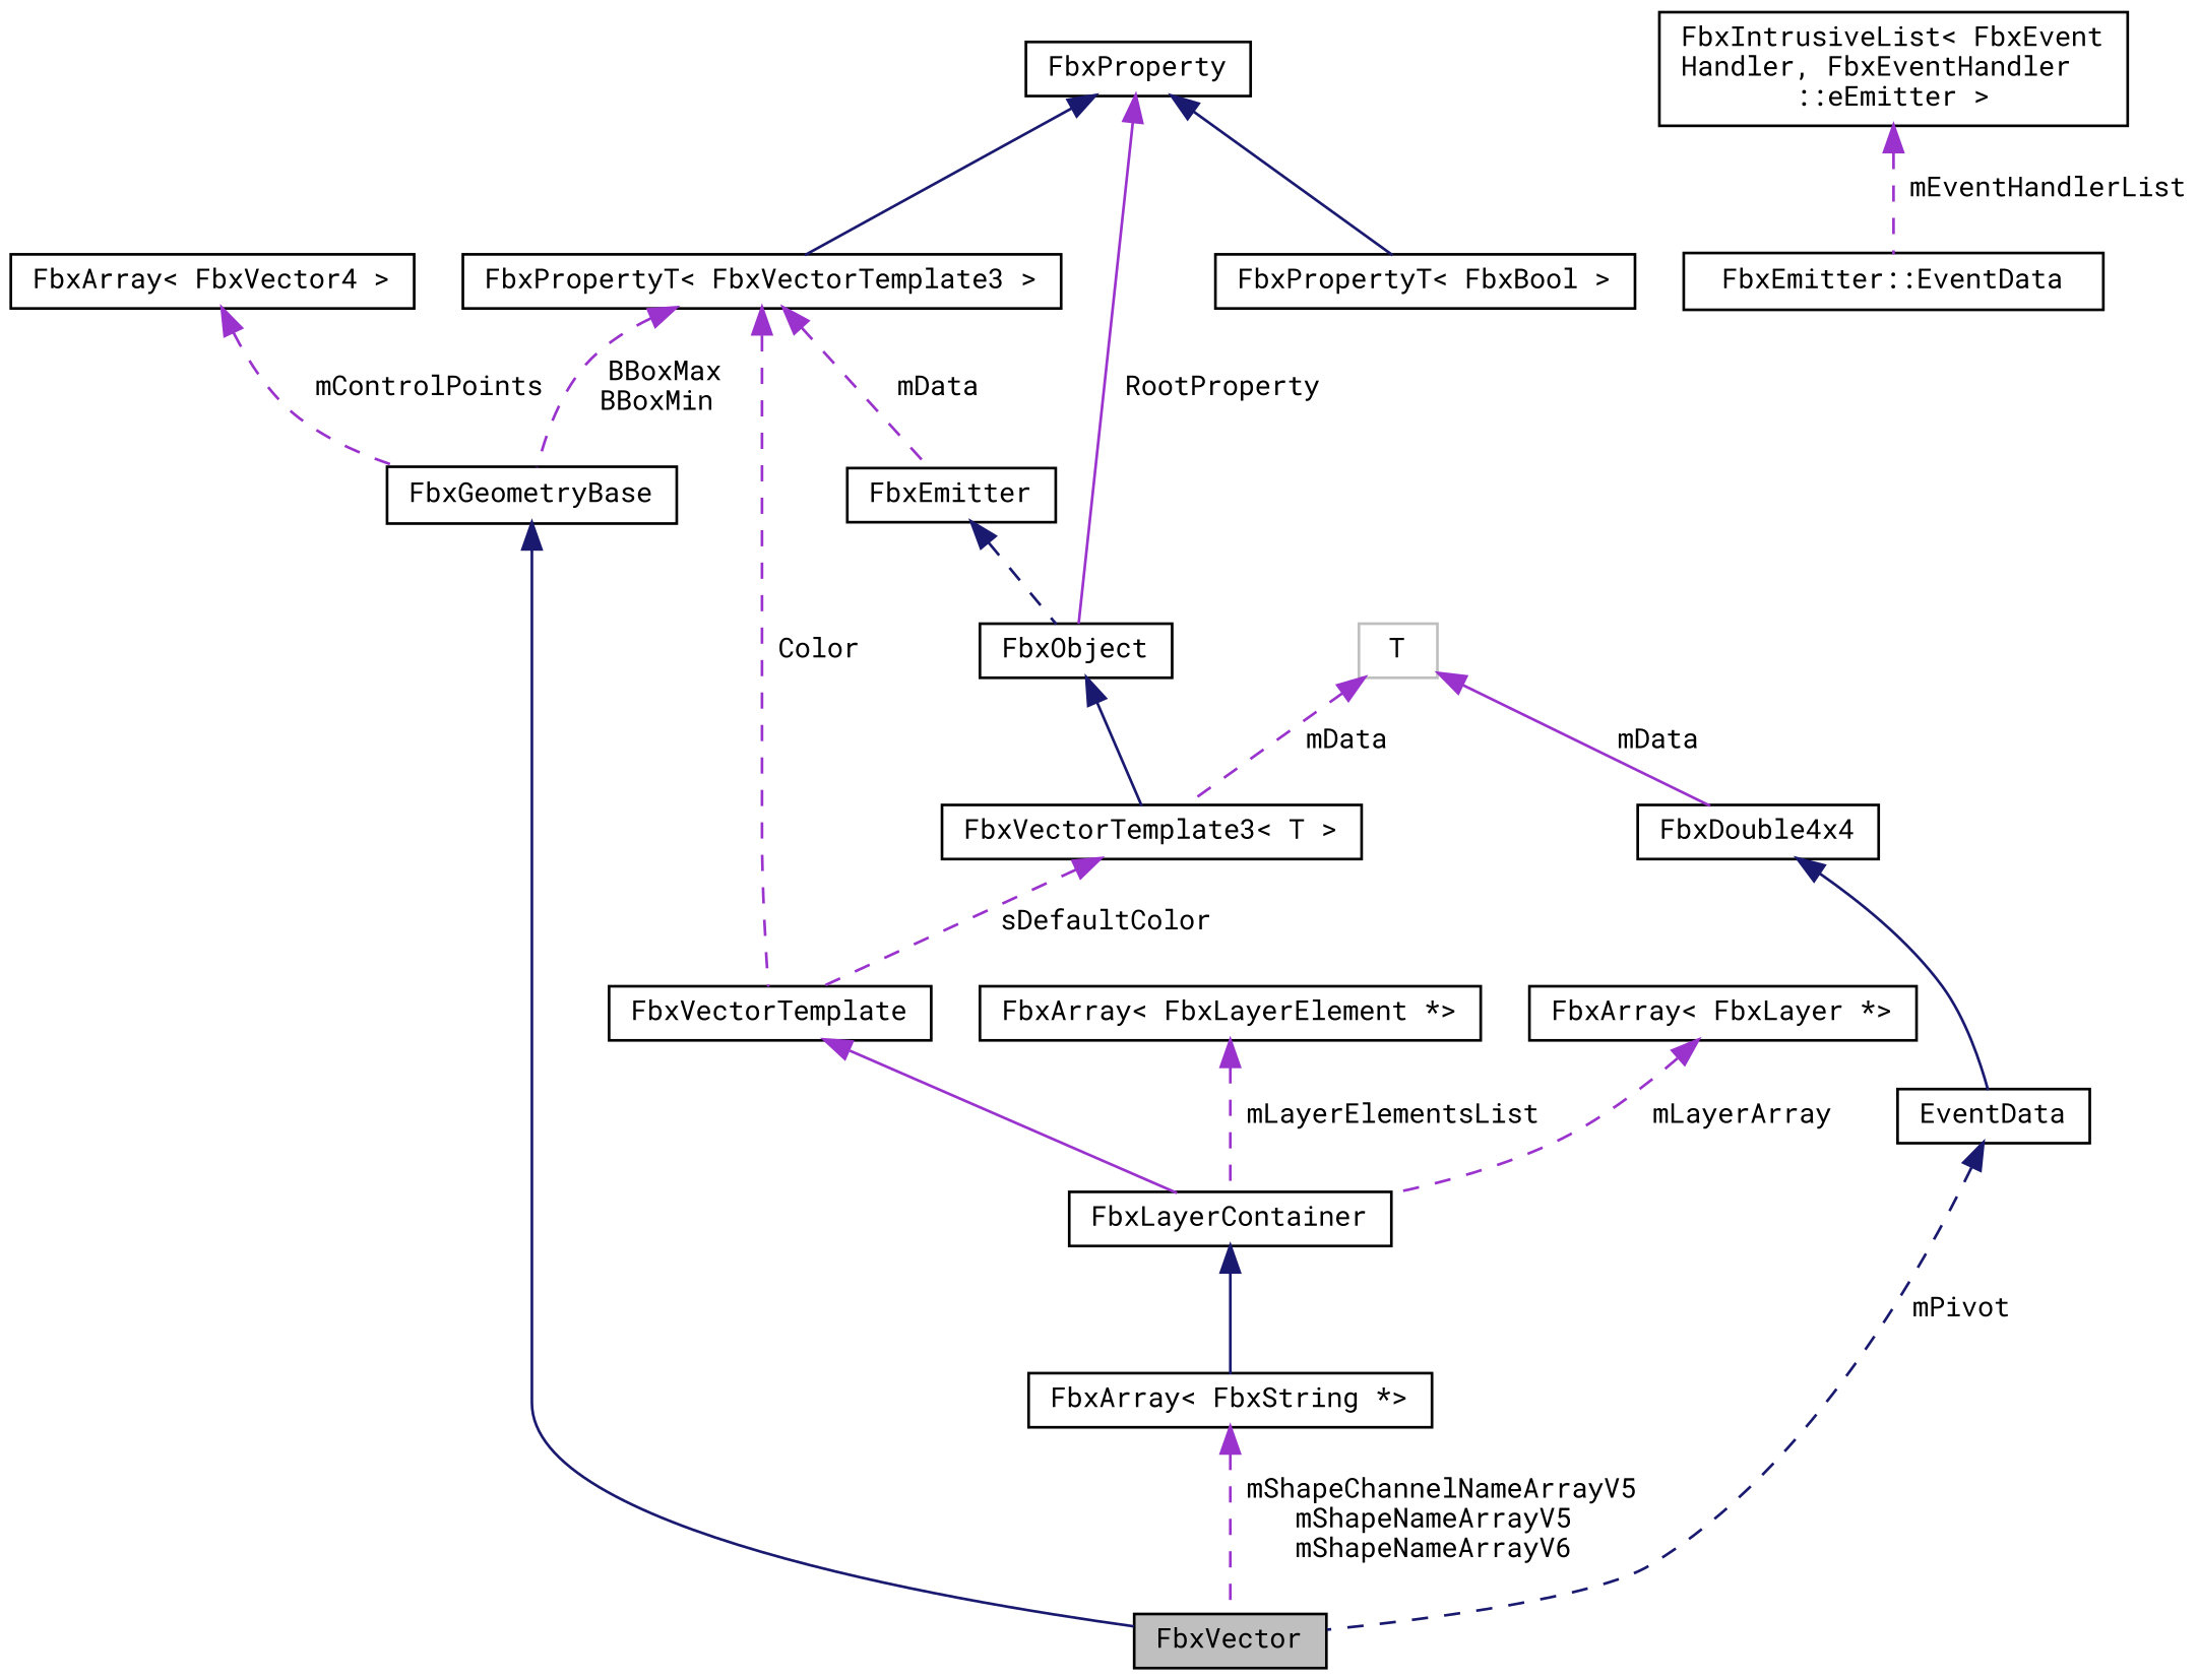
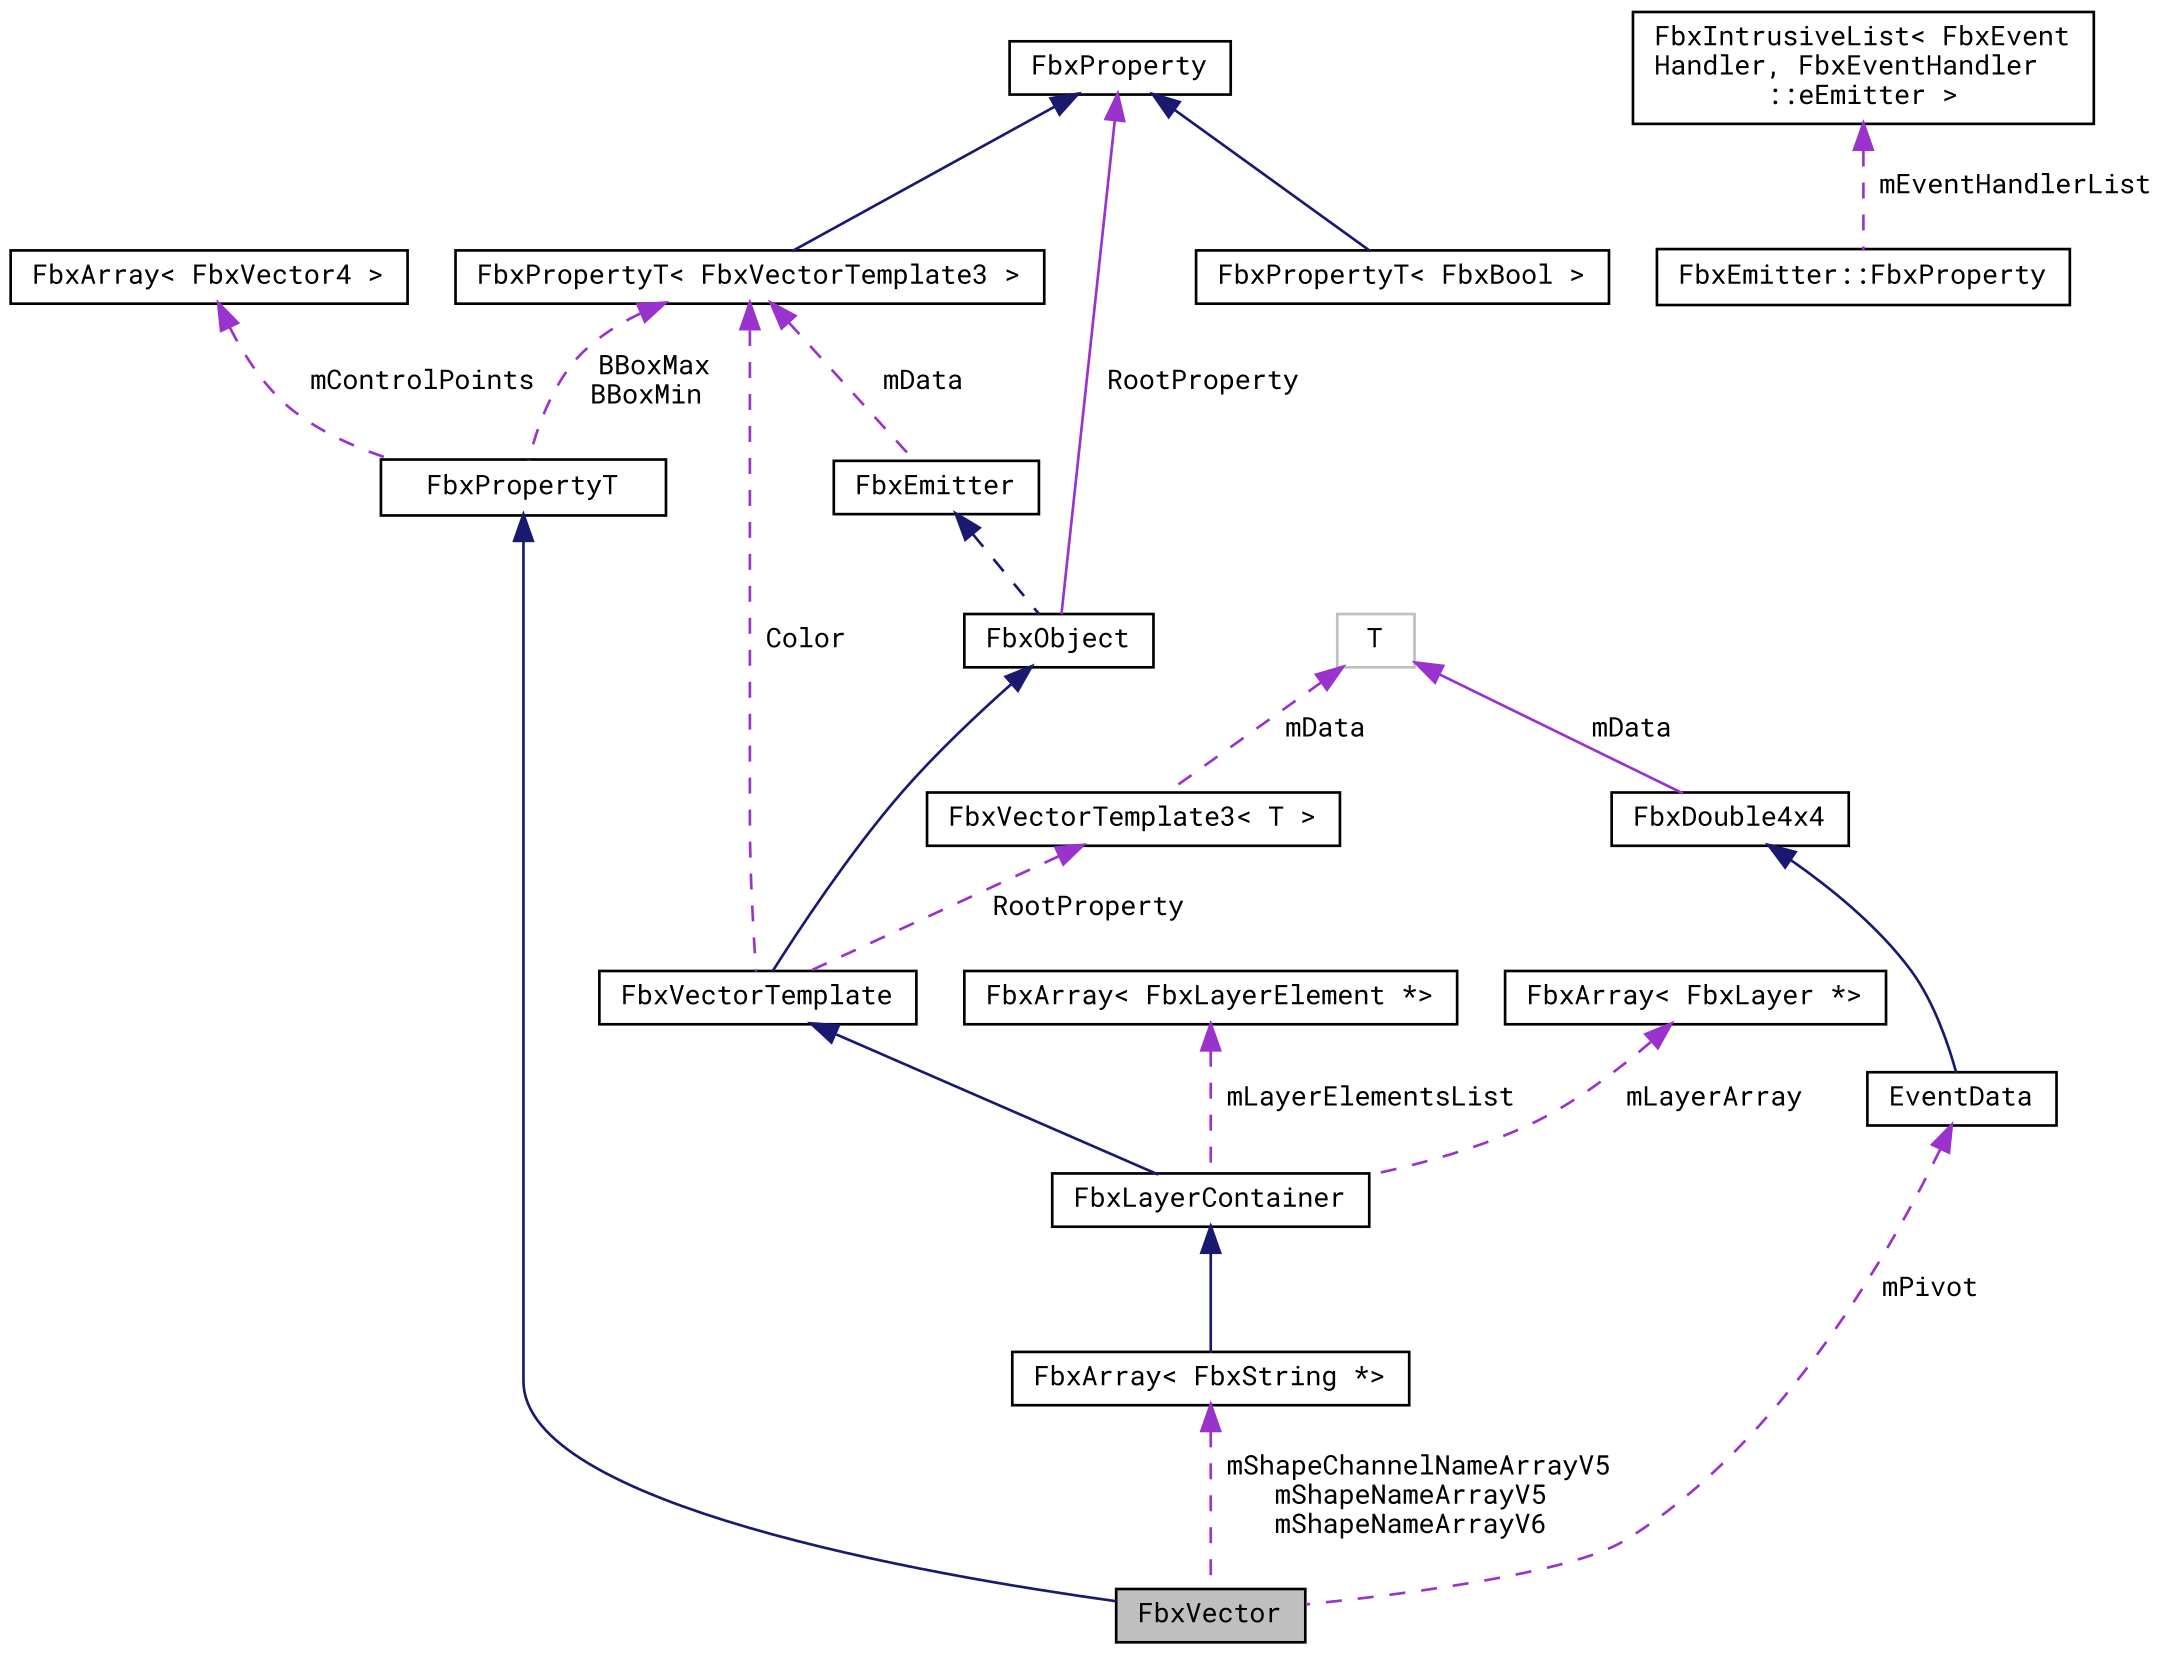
  digraph {
    fontname="Roboto Mono"
    rankdir=TB
    node [color=black fillcolor=white fontname="Roboto Mono" fontsize=10 shape=record style=filled]
    edge [color=darkorchid3 dir=back fontname="Roboto Mono" fontsize=10 labelfontname=Helvetica labelfontsize=10 style=dashed]
    n1 [fillcolor=grey75 fontcolor=black height=0.2 label=FbxVector width=0.4]
-   n2 [height=0.2 label=FbxGeometryBase width=0.4]
+   n2 [height=0.2 label=FbxPropertyT width=0.4]
    n3 [height=0.2 label=FbxLayerContainer width=0.4]
    n4 [height=0.2 label="FbxArray\< FbxString *\>" width=0.4]
    n5 [height=0.2 label=FbxVectorTemplate width=0.4]
    n6 [height=0.2 label=FbxObject width=0.4]
    n7 [height=0.2 label=FbxEmitter width=0.4]
-   n8 [height=0.2 label="FbxEmitter::EventData" width=0.4]
+   n8 [height=0.2 label="FbxEmitter::FbxProperty" width=0.4]
    n9 [height=0.2 label="FbxIntrusiveList\< FbxEvent\lHandler, FbxEventHandler\l::eEmitter \>" width=0.4]
    n10 [height=0.2 label=FbxProperty width=0.4]
    n11 [height=0.2 label="FbxPropertyT\< FbxVectorTemplate3 \>" width=0.4]
    n12 [height=0.2 label="FbxPropertyT\< FbxBool \>" width=0.4]
    n13 [height=0.2 label="FbxVectorTemplate3\< T \>" width=0.4]
    n14 [color=grey75 height=0.2 label=T width=0.4]
    n15 [height=0.2 label=FbxDouble4x4 width=0.4]
    n16 [height=0.2 label=EventData width=0.4]
    n17 [height=0.2 label="FbxArray\< FbxLayerElement *\>" width=0.4]
    n18 [height=0.2 label="FbxArray\< FbxLayer *\>" width=0.4]
    n19 [height=0.2 label="FbxArray\< FbxVector4 \>" width=0.4]
    n2 -> n1 [color=midnightblue style=solid]
    n3 -> n4 [color=midnightblue style=solid]
    n4 -> n1 [label=" mShapeChannelNameArrayV5\nmShapeNameArrayV5\nmShapeNameArrayV6"]
-   n5 -> n3 [style=solid]
-   n6 -> n13 [color=midnightblue style=solid]
+   n5 -> n3 [color=midnightblue style=solid]
+   n6 -> n5 [color=midnightblue style=solid]
    n7 -> n6 [color=midnightblue]
    n9 -> n8 [label=" mEventHandlerList"]
    n10 -> n6 [label=" RootProperty" style=solid]
    n10 -> n11 [color=midnightblue style=solid]
    n10 -> n12 [color=midnightblue style=solid]
    n11 -> n2 [label=" BBoxMax\nBBoxMin"]
    n11 -> n5 [label=" Color"]
    n11 -> n7 [label=" mData"]
-   n13 -> n5 [label=" sDefaultColor"]
+   n13 -> n5 [label=" RootProperty"]
    n14 -> n13 [label=" mData"]
    n14 -> n15 [label=" mData" style=solid]
    n15 -> n16 [color=midnightblue style=solid]
-   n16 -> n1 [color=midnightblue label=" mPivot"]
+   n16 -> n1 [label=" mPivot"]
    n17 -> n3 [label=" mLayerElementsList"]
    n18 -> n3 [label=" mLayerArray"]
    n19 -> n2 [label=" mControlPoints"]
  }
